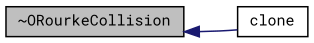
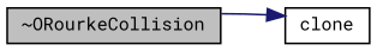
  digraph {
    rankdir=LR
    fontname="Roboto Mono"
    node [color=black fontname="Roboto Mono" fontsize=10 shape=record]
    n1 [fillcolor=grey75 fontcolor=black height=0.2 label="~ORourkeCollision" style=filled width=0.4]
    n2 [height=0.2 label=clone width=0.4]
-   n1 -> n2 [color=midnightblue dir=back fontname="Roboto Mono" fontsize=10 labelfontname=FreeSans labelfontsize=10 style=solid]
+   n2 -> n1 [color=midnightblue dir=back fontname="Roboto Mono" fontsize=10 labelfontname=FreeSans labelfontsize=10 style=solid]
  }
